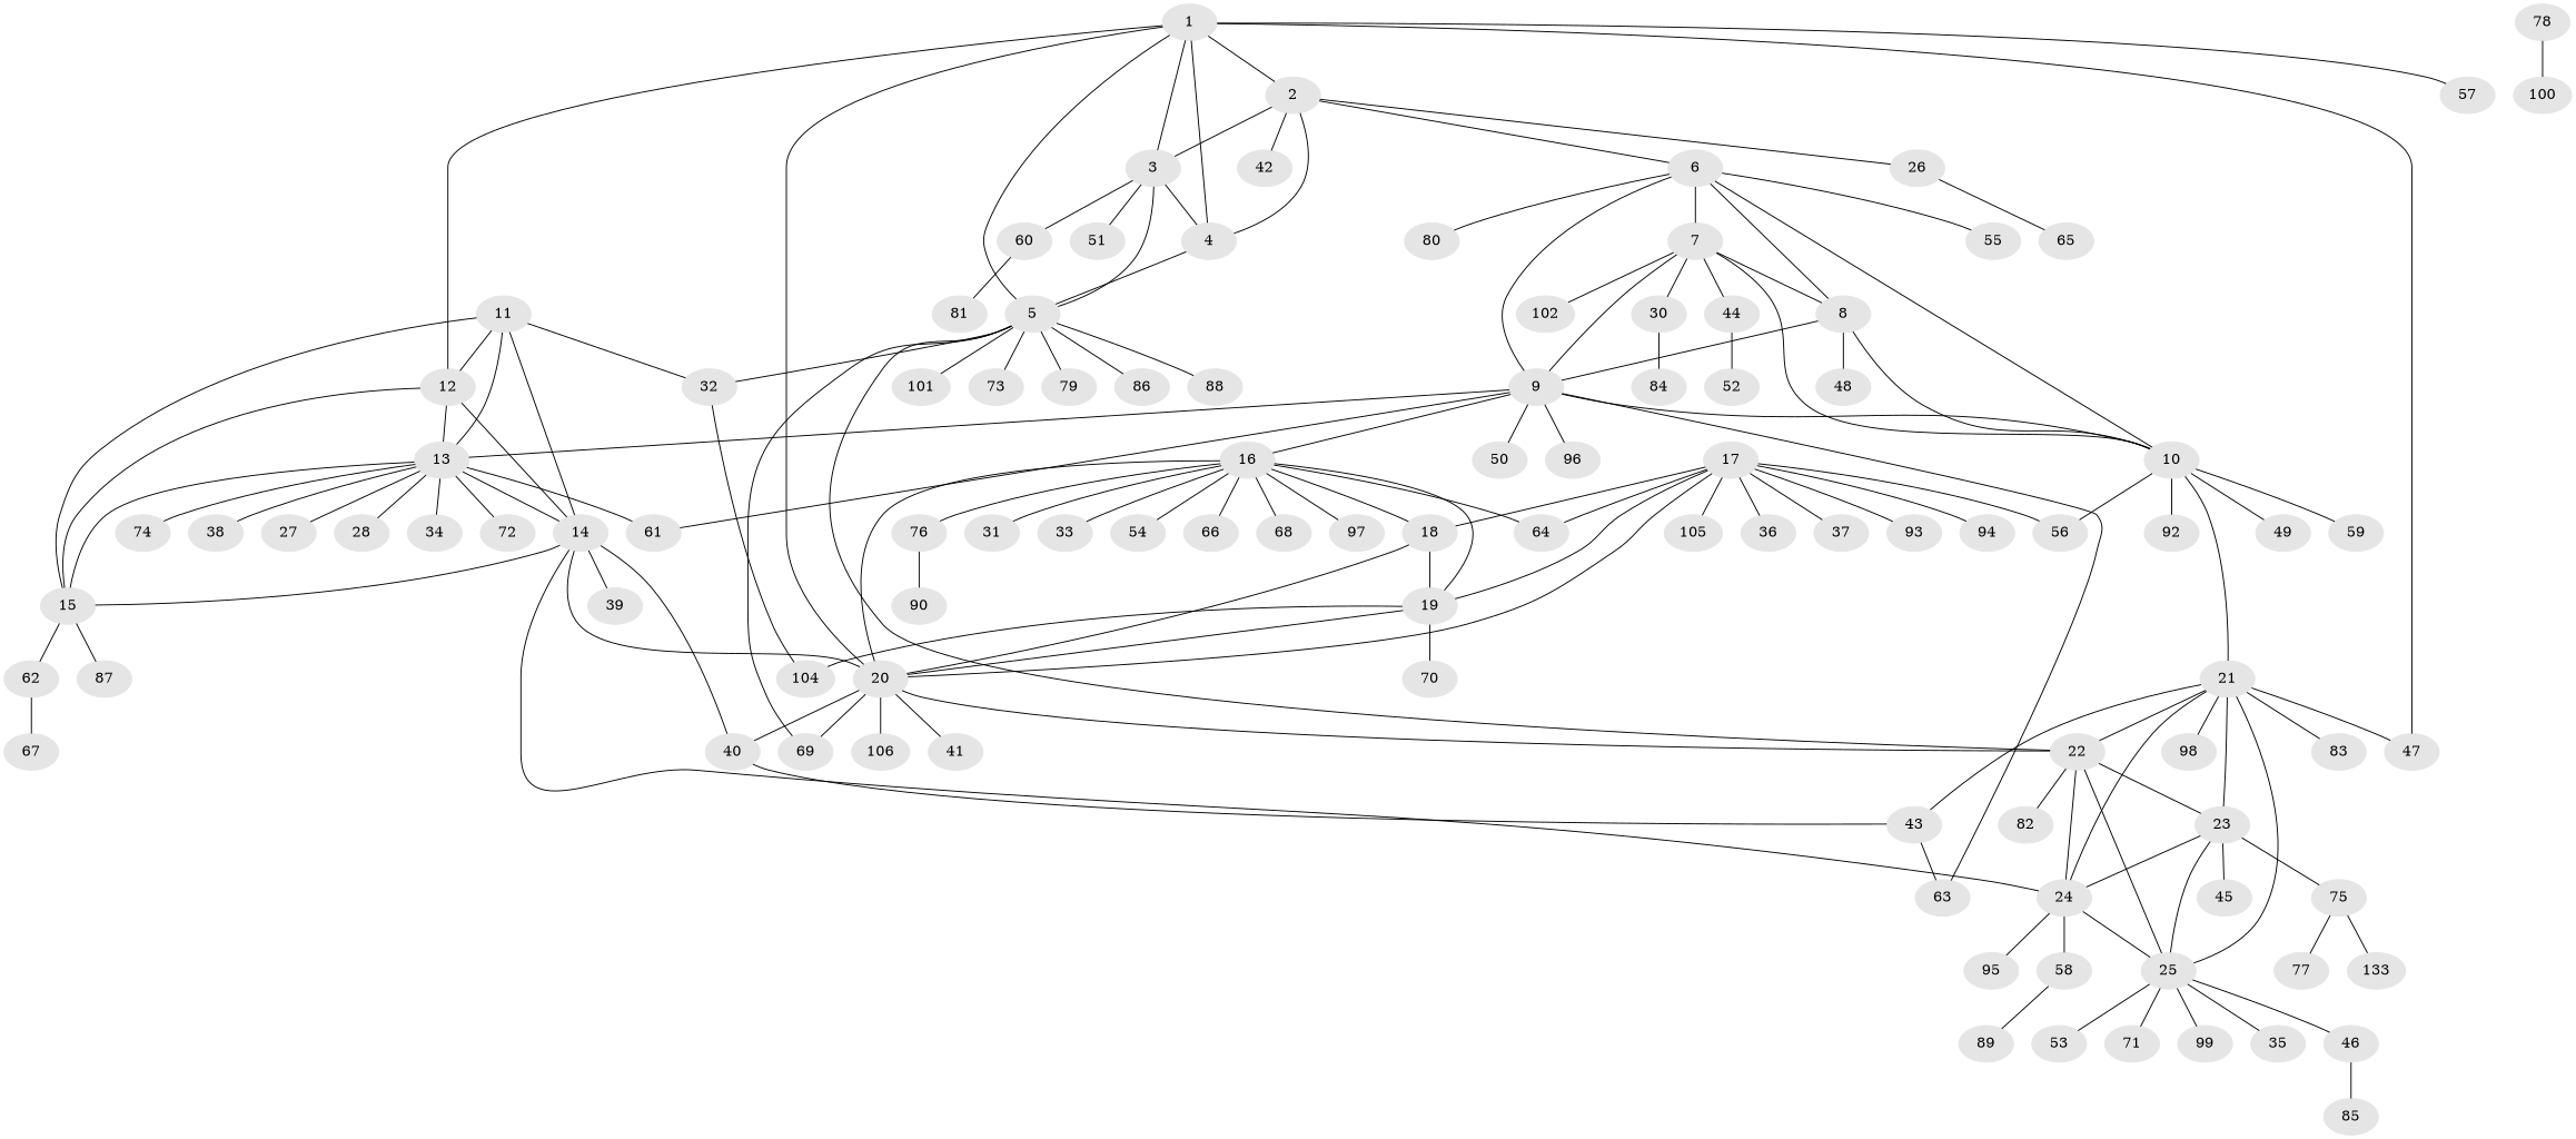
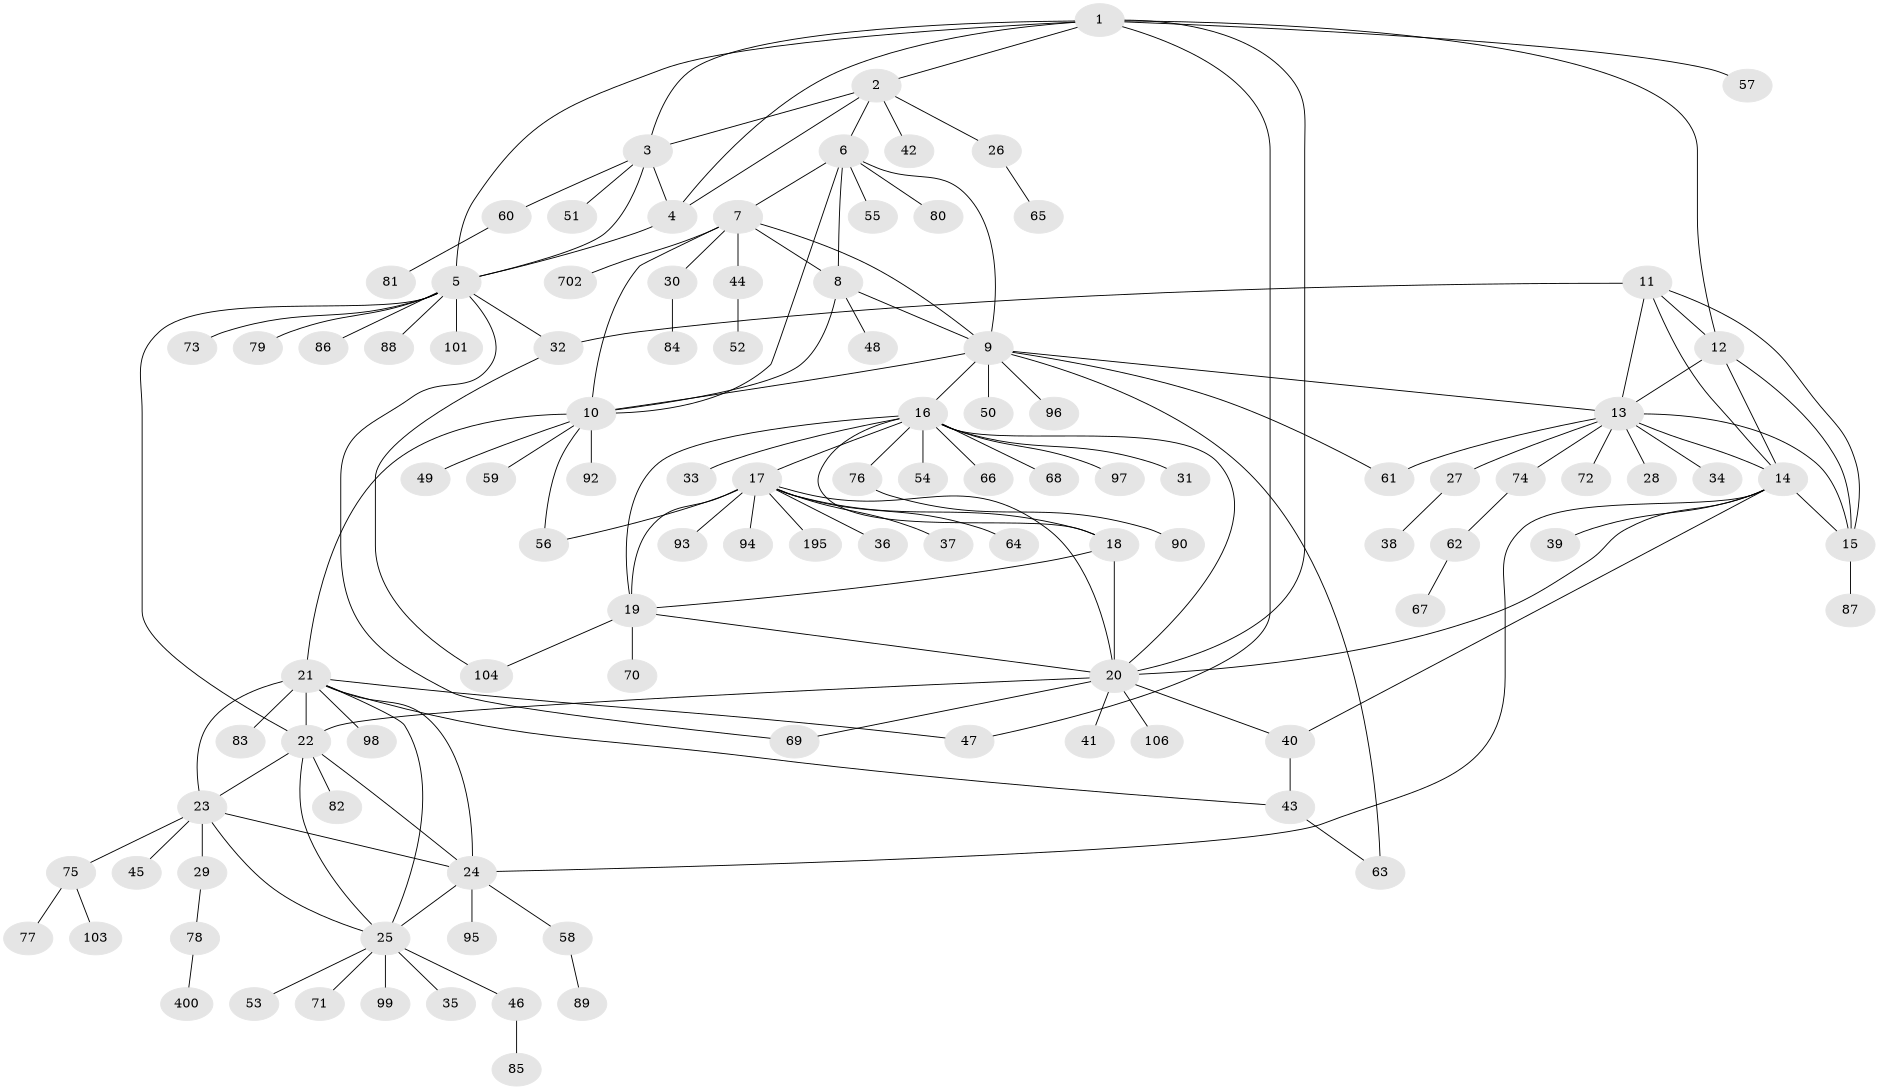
  graph {
    node [color=gray90 style=filled]
    1
    2
    3
    4
    5
    12
    20
    47
    57
    6
    26
    42
    51
    60
    22
    32
    69
    73
    79
    86
    88
    101
    13
    14
    15
    40
    41
    106
    7
    8
    9
    10
    55
    80
    65
    81
    24
    23
    25
    82
    104
    30
    44
-   102
+   102 [label=702]
    48
    16
    50
    61
    63
    96
    21
    49
    56
    59
    92
    84
    52
    27
    28
    34
    72
    74
    17
    18
    19
    31
    33
    54
    66
    68
    76
    97
    43
    83
    98
    11
    39
    62
    87
    38
    58
    95
    67
    36
    37
    64
    93
    94
-   105
+   105 [label=195]
    70
    90
+   29
    45
    75
    35
    46
    53
    71
    99
    78
    77
-   103 [label=133]
+   103
    89
    85
-   100
+   100 [label=400]
    1 -- 2
    1 -- 3
    1 -- 4
    1 -- 5
    1 -- 12
    1 -- 20
    1 -- 47
    1 -- 57
    2 -- 3
    2 -- 4
    2 -- 6
    2 -- 26
    2 -- 42
    3 -- 4
    3 -- 5
    3 -- 51
    3 -- 60
    4 -- 5
    5 -- 22
    5 -- 32
    5 -- 69
    5 -- 73
    5 -- 79
    5 -- 86
    5 -- 88
    5 -- 101
    12 -- 13
    12 -- 14
    12 -- 15
    20 -- 22
    20 -- 69
    20 -- 40
    20 -- 41
    20 -- 106
    6 -- 7
    6 -- 8
    6 -- 9
    6 -- 10
    6 -- 55
    6 -- 80
    26 -- 65
    60 -- 81
    22 -- 24
    22 -- 23
    22 -- 25
    22 -- 82
    32 -- 104
    13 -- 14
    13 -- 15
    13 -- 61
    13 -- 27
    13 -- 28
    13 -- 34
    13 -- 72
    13 -- 74
    14 -- 20
    14 -- 15
    14 -- 40
    14 -- 24
    14 -- 39
-   15 -- 62
+   74 -- 62
    15 -- 87
    40 -- 43
    7 -- 8
    7 -- 9
    7 -- 10
    7 -- 30
    7 -- 44
    7 -- 102
    8 -- 9
    8 -- 10
    8 -- 48
    9 -- 13
    9 -- 10
    9 -- 16
    9 -- 50
    9 -- 61
    9 -- 63
    9 -- 96
    10 -- 21
    10 -- 49
    10 -- 56
    10 -- 59
    10 -- 92
    24 -- 25
    24 -- 58
    24 -- 95
    23 -- 24
    23 -- 25
+   23 -- 29
    23 -- 45
    23 -- 75
    25 -- 35
    25 -- 46
    25 -- 53
    25 -- 71
    25 -- 99
    30 -- 84
    44 -- 52
    16 -- 20
-   16 -- 64
+   16 -- 17
    16 -- 18
    16 -- 19
    16 -- 31
    16 -- 33
    16 -- 54
    16 -- 66
    16 -- 68
    16 -- 76
    16 -- 97
    21 -- 47
    21 -- 22
    21 -- 24
    21 -- 23
    21 -- 25
    21 -- 43
    21 -- 83
    21 -- 98
-   13 -- 38
+   27 -- 38
    17 -- 20
    17 -- 56
    17 -- 18
    17 -- 19
    17 -- 36
    17 -- 37
    17 -- 64
    17 -- 93
    17 -- 94
    17 -- 105
    18 -- 20
    18 -- 19
    19 -- 20
    19 -- 104
    19 -- 70
    76 -- 90
    43 -- 63
    11 -- 12
    11 -- 32
    11 -- 13
    11 -- 14
    11 -- 15
    62 -- 67
    58 -- 89
+   29 -- 78
    75 -- 77
    75 -- 103
    46 -- 85
    78 -- 100
  }
